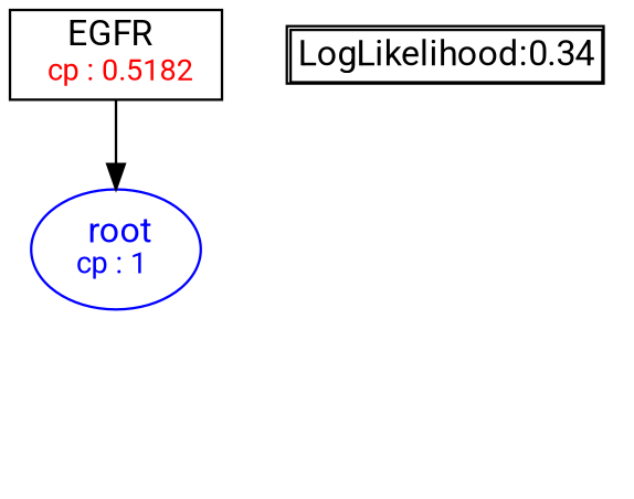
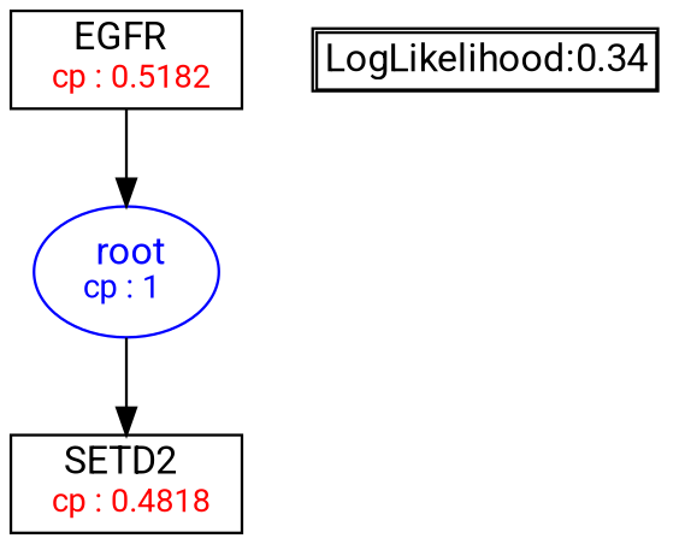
  digraph {
    fontname=Roboto
    fontsize=10
    node [fontname=Roboto shape=box]
    edge [fontname=Roboto]
    n1 [color=Blue label=<<font color='Blue'> root</font><br/><font color='Blue' POINT-SIZE='12'>cp : 1 </font>> shape=oval]
+   n2 [label=<SETD2 <br/> <font color='Red' POINT-SIZE='12'> cp : 0.4818 </font>>]
    n3 [label=<EGFR <br/> <font color='Red' POINT-SIZE='12'> cp : 0.5182 </font>>]
    n4 [label=<<TABLE BORDER="1" CELLBORDER="1" CELLSPACING="0" >     <TR><TD ALIGN="LEFT">LogLikelihood:0.34</TD></TR>     </TABLE>> shape=plaintext]
+   n1 -> n2
    n3 -> n1
  }
